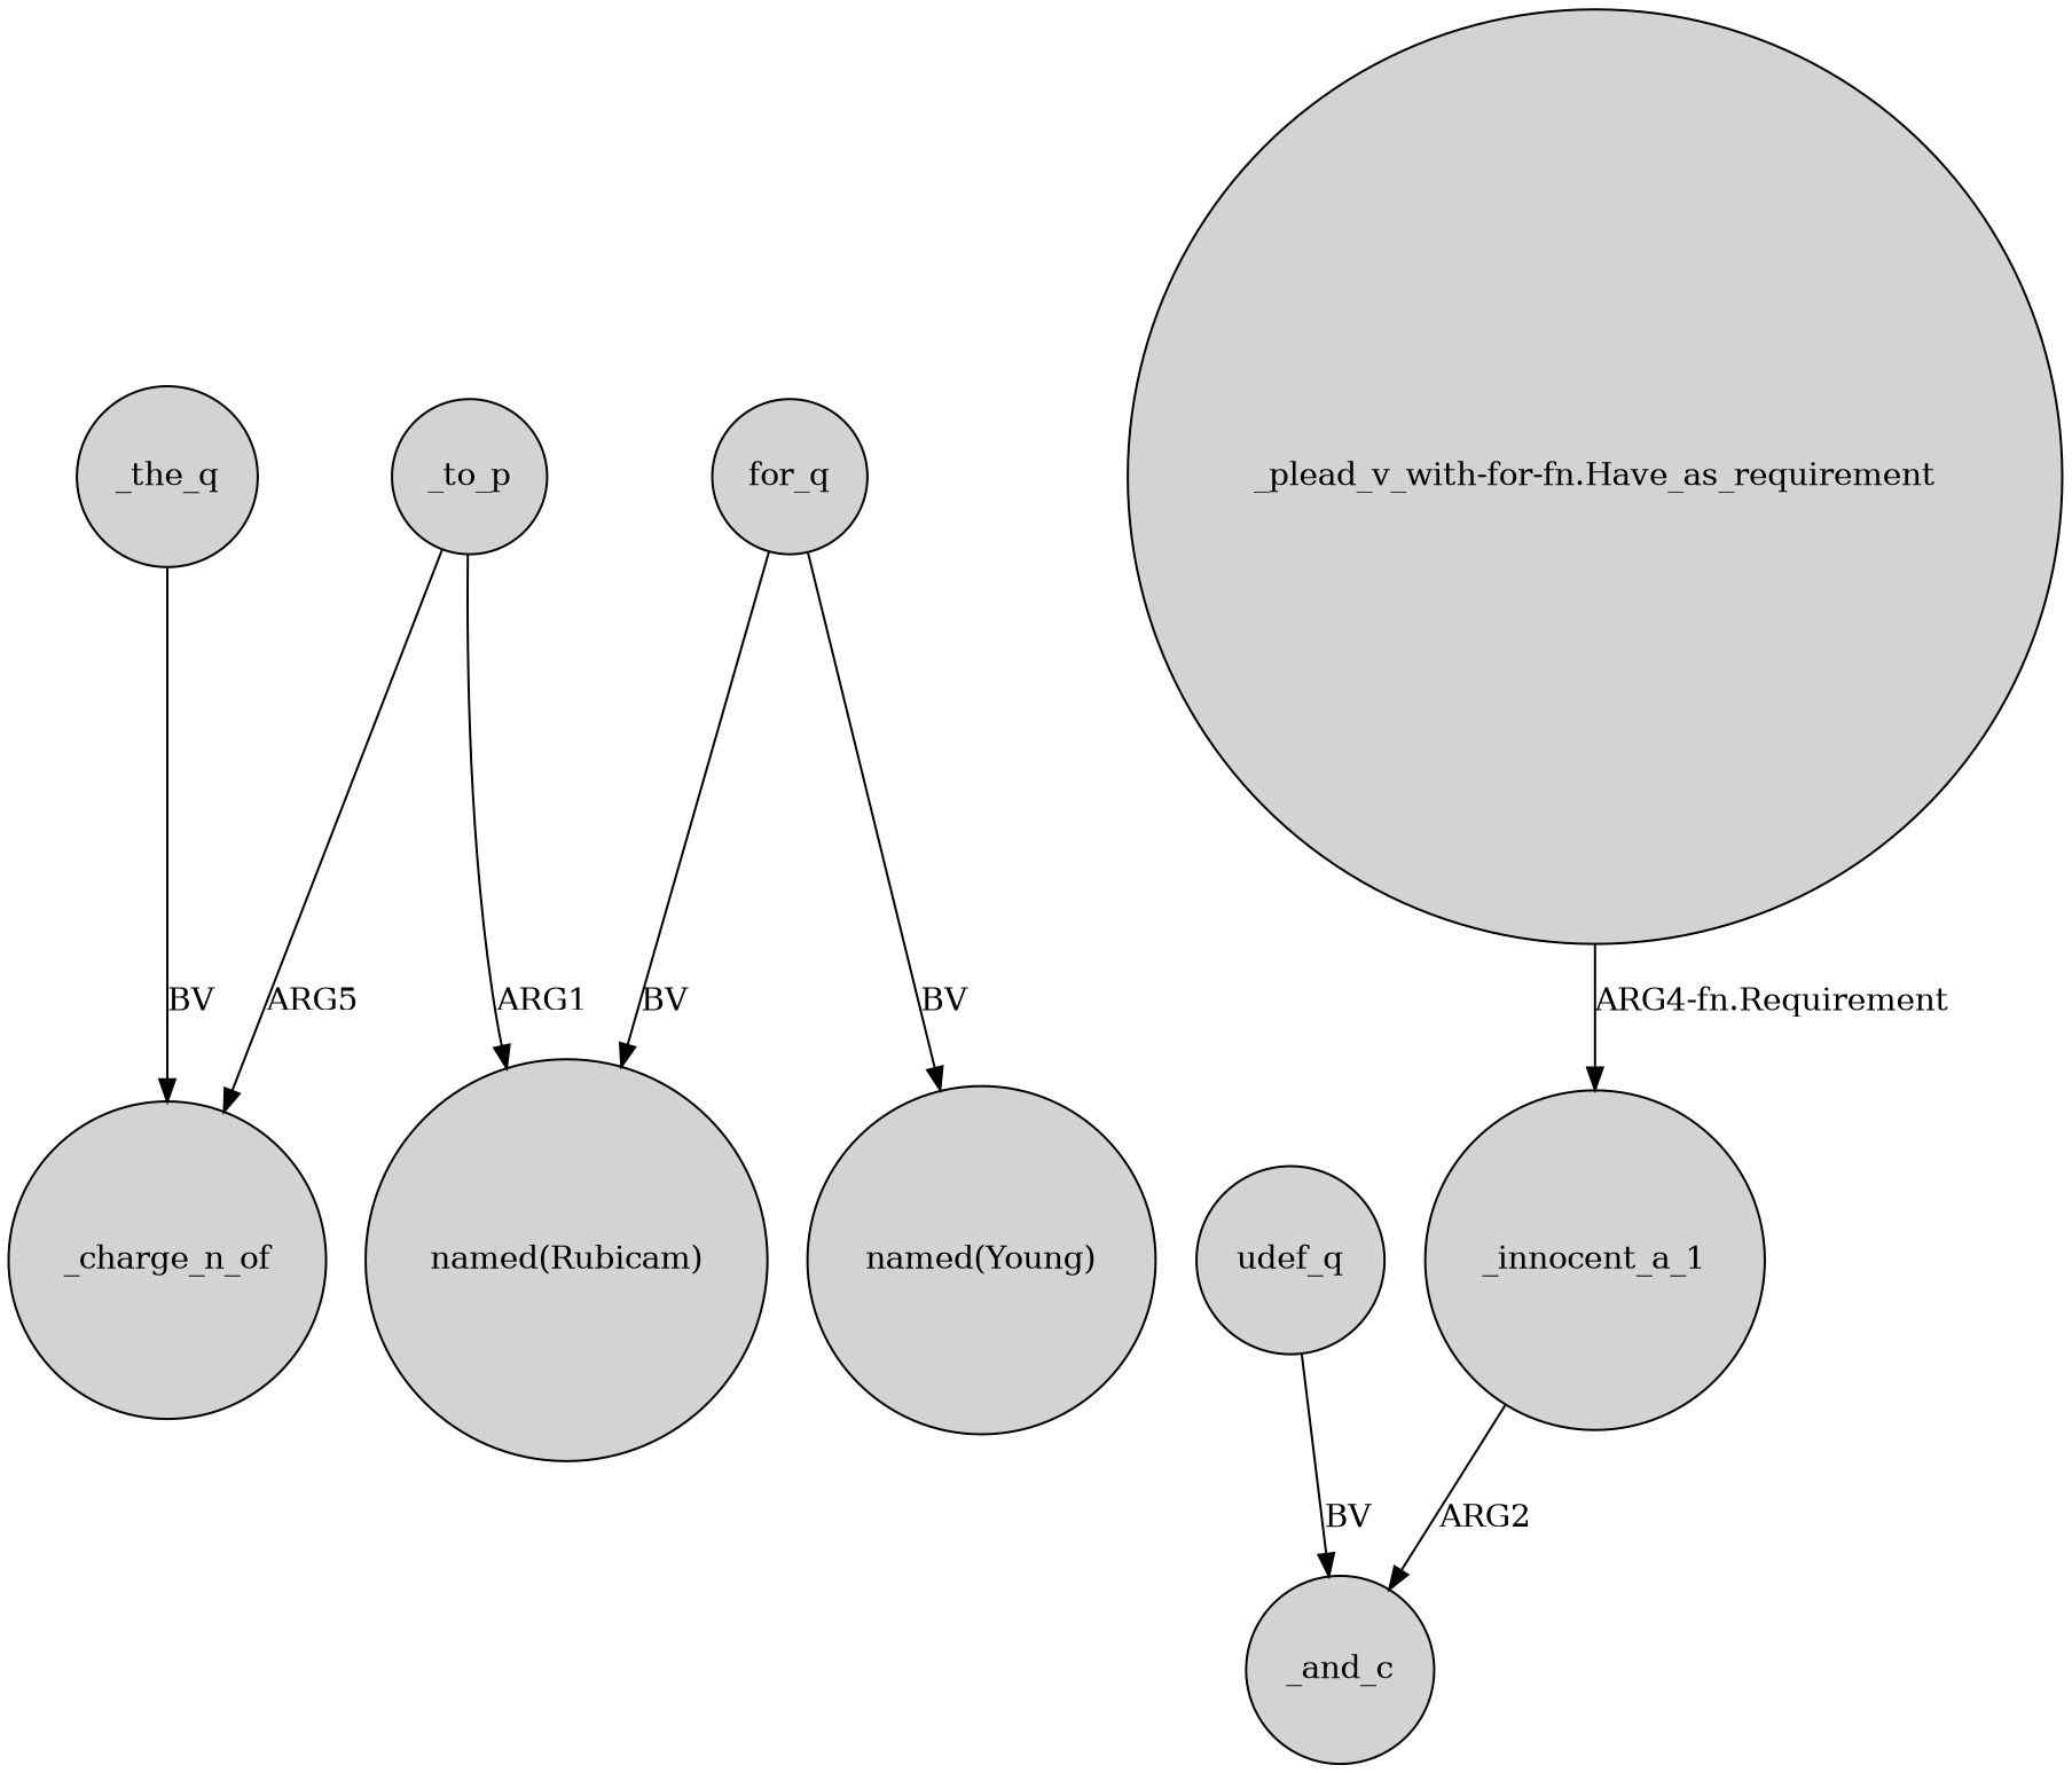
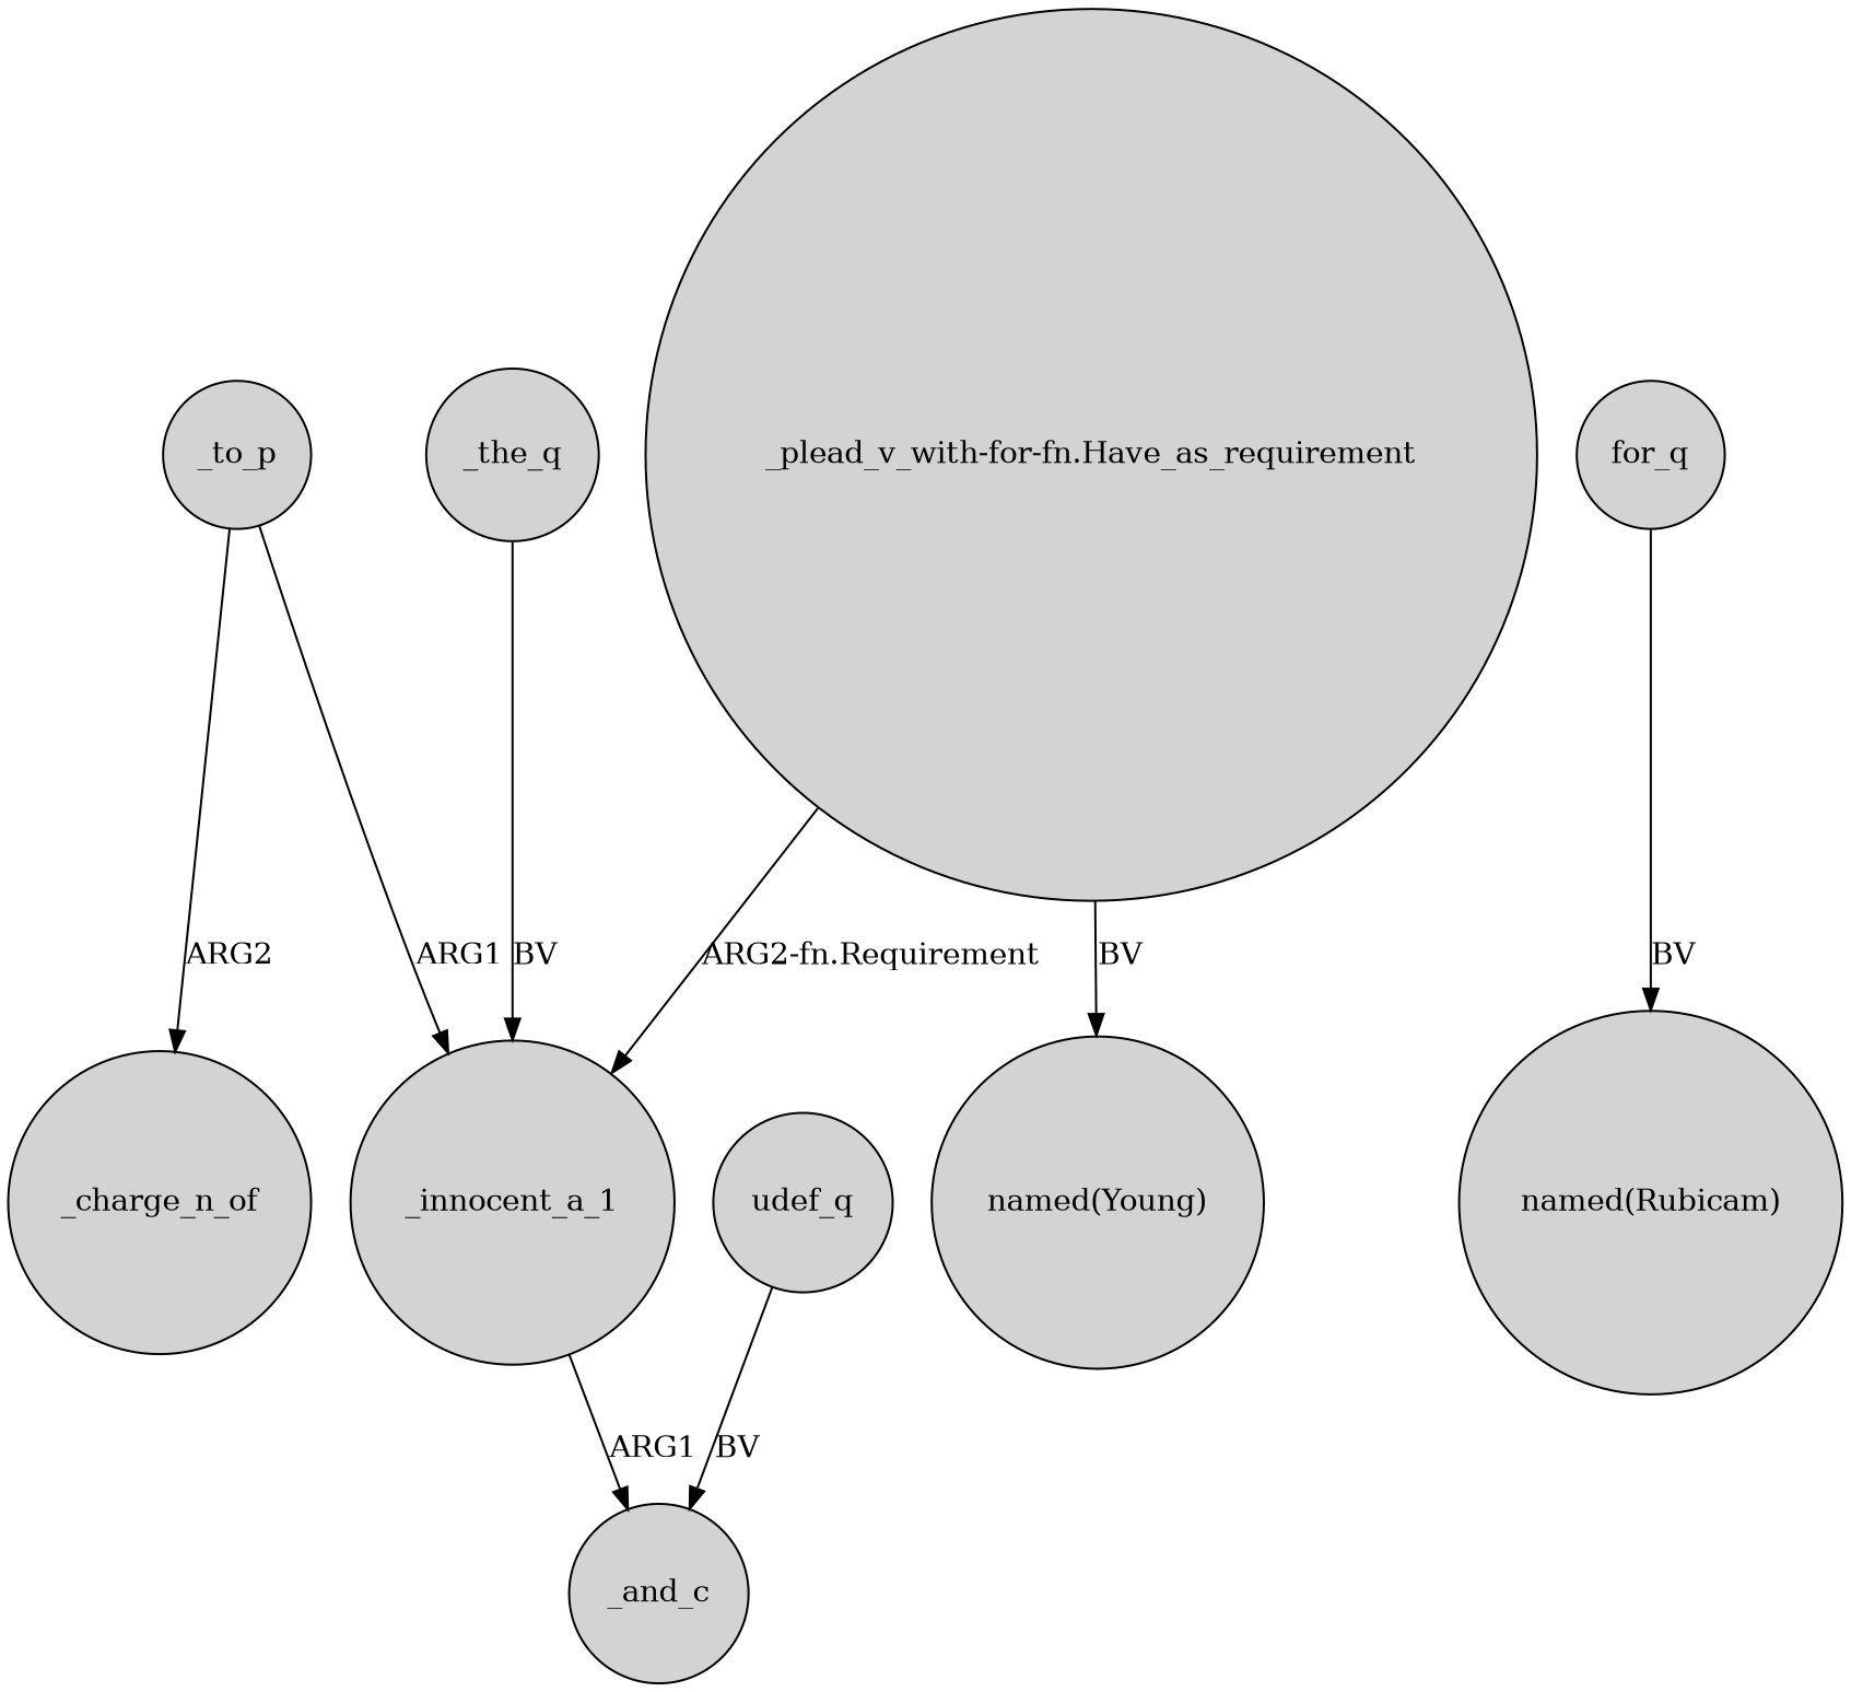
  digraph {
    node [shape=circle style=filled]
    _to_p
    _charge_n_of
    _innocent_a_1
    _and_c
    udef_q
    "_plead_v_with-for-fn.Have_as_requirement"
    n7 [label=for_q]
    "named(Rubicam)"
    "named(Young)"
    _the_q
-   _to_p -> _charge_n_of [label=ARG5]
-   _to_p -> "named(Rubicam)" [label=ARG1]
-   _innocent_a_1 -> _and_c [label=ARG2]
+   _to_p -> _charge_n_of [label=ARG2]
+   _to_p -> _innocent_a_1 [label=ARG1]
+   _innocent_a_1 -> _and_c [label=ARG1]
    udef_q -> _and_c [label=BV]
-   "_plead_v_with-for-fn.Have_as_requirement" -> _innocent_a_1 [label="ARG4-fn.Requirement"]
+   "_plead_v_with-for-fn.Have_as_requirement" -> _innocent_a_1 [label="ARG2-fn.Requirement"]
    n7 -> "named(Rubicam)" [label=BV]
-   n7 -> "named(Young)" [label=BV]
-   _the_q -> _charge_n_of [label=BV]
+   "_plead_v_with-for-fn.Have_as_requirement" -> "named(Young)" [label=BV]
+   _the_q -> _innocent_a_1 [label=BV]
  }
